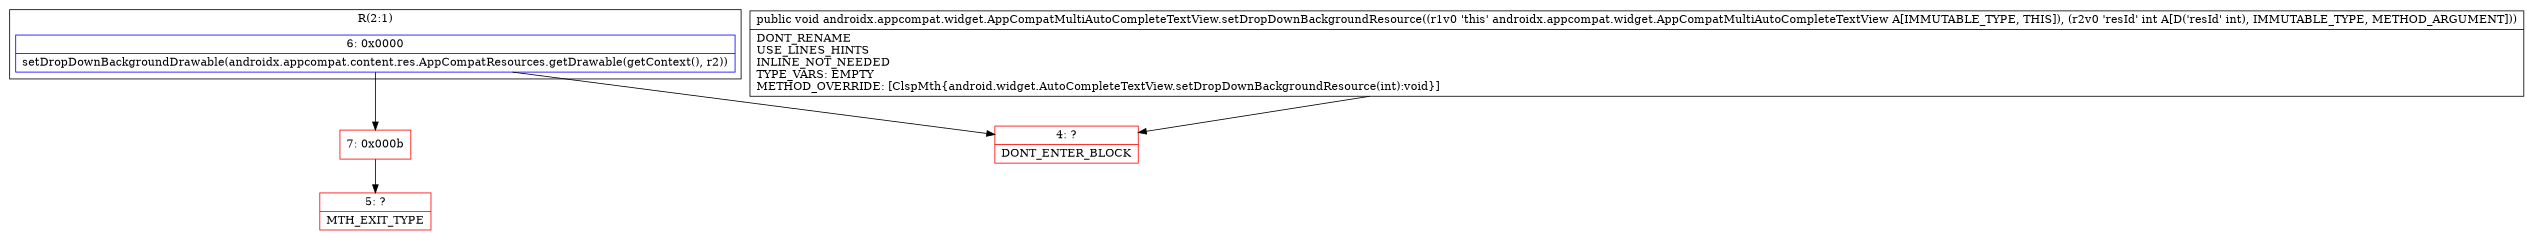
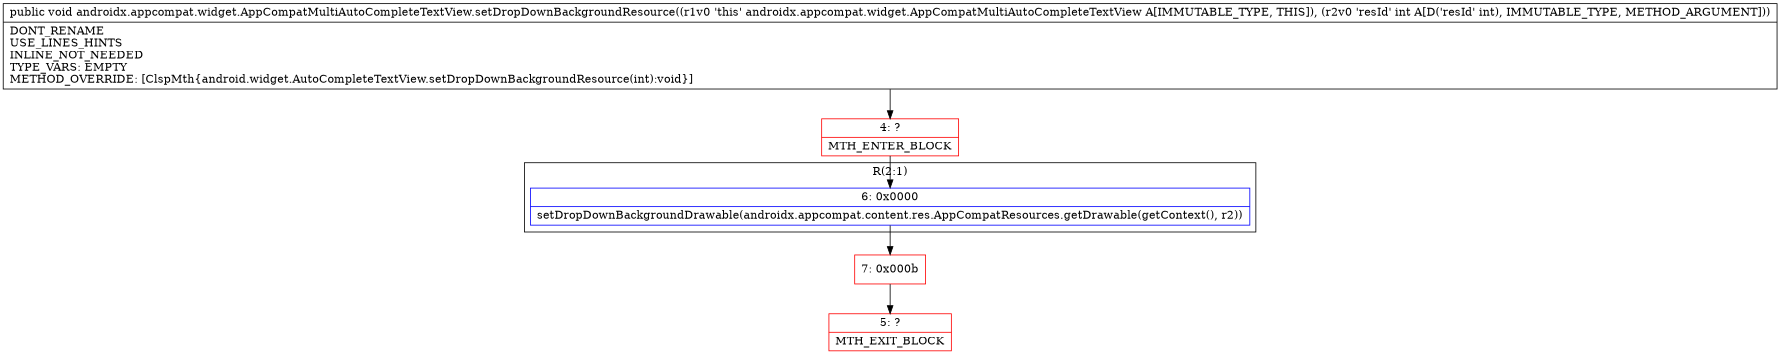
  digraph {
    node [color=red shape=record]
    n1 [color=blue label="{6\:\ 0x0000|setDropDownBackgroundDrawable(androidx.appcompat.content.res.AppCompatResources.getDrawable(getContext(), r2))\l}"]
    n2 [label="{7\:\ 0x000b}"]
-   n3 [label="{5\:\ ?|MTH_EXIT_TYPE\l}"]
-   n4 [label="{4\:\ ?|DONT_ENTER_BLOCK\l}"]
+   n3 [label="{5\:\ ?|MTH_EXIT_BLOCK\l}"]
+   n4 [label="{4\:\ ?|MTH_ENTER_BLOCK\l}"]
    n5 [label="{public void androidx.appcompat.widget.AppCompatMultiAutoCompleteTextView.setDropDownBackgroundResource((r1v0 'this' androidx.appcompat.widget.AppCompatMultiAutoCompleteTextView A[IMMUTABLE_TYPE, THIS]), (r2v0 'resId' int A[D('resId' int), IMMUTABLE_TYPE, METHOD_ARGUMENT]))  | DONT_RENAME\lUSE_LINES_HINTS\lINLINE_NOT_NEEDED\lTYPE_VARS: EMPTY\lMETHOD_OVERRIDE: [ClspMth\{android.widget.AutoCompleteTextView.setDropDownBackgroundResource(int):void\}]\l}" color=""]
    subgraph cluster_1 {
      label="R(2:1)"
      n1
    }
    n1 -> n2
    n2 -> n3
-   n1 -> n4
+   n4 -> n1
    n5 -> n4
  }
